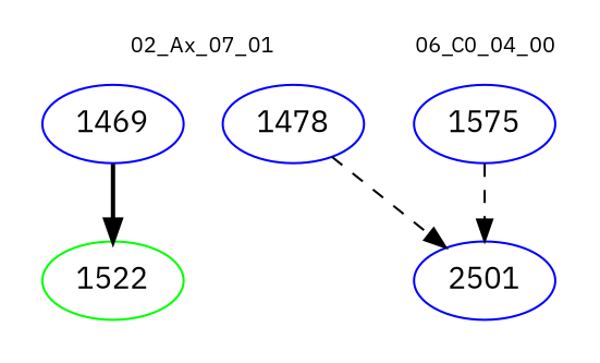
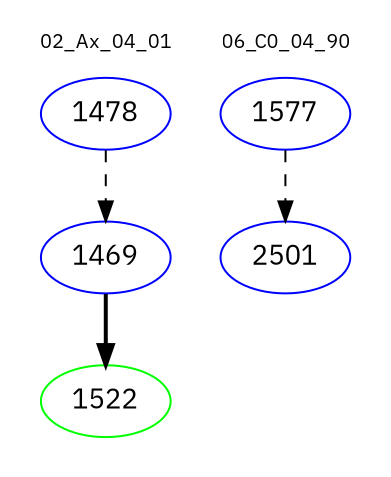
  digraph {
    fontname="IBM Plex Sans"
    node [color=blue fontname="IBM Plex Sans"]
    edge [color=black fontname="IBM Plex Sans" style=dashed]
    n1 [label=1478]
    n2 [label=1469]
    n3 [color=green label=1522]
-   n4 [label=1575]
+   n4 [label=1577]
    n5 [label=2501]
    subgraph cluster_1 {
      color=white
      fontsize=10
-     label="02_Ax_07_01"
+     label="02_Ax_04_01"
      n1
      n2
      n3
    }
    subgraph cluster_2 {
      color=white
      fontsize=10
-     label="06_C0_04_00"
+     label="06_C0_04_90"
      n4
      n5
    }
-   n1 -> n5
+   n1 -> n2
    n2 -> n3 [style=bold]
    n4 -> n5
  }
